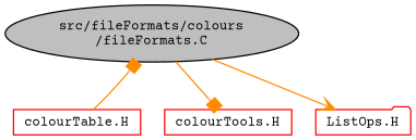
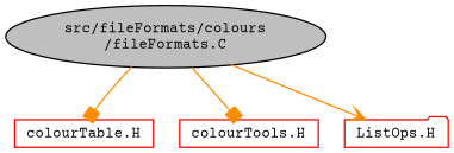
  digraph {
    fontname="Courier Prime"
    node [color=red fontname="Courier Prime" fontsize=10 shape=box]
    edge [arrowhead=box color=darkorange fontname="Courier Prime" fontsize=10 labelfontname=Helvetica labelfontsize=10 style=solid]
    n1 [color=black fillcolor=grey75 fontcolor=black height=0.2 label="src/fileFormats/colours\l/fileFormats.C" shape=ellipse style=filled width=0.4]
    n2 [height=0.2 label="colourTable.H" width=0.4]
    n3 [height=0.2 label="colourTools.H" width=0.4]
    n4 [height=0.2 label="ListOps.H" shape=folder width=0.4]
-   n2 -> n1
+   n1 -> n2
    n1 -> n3
    n1 -> n4 [arrowhead=vee]
  }
